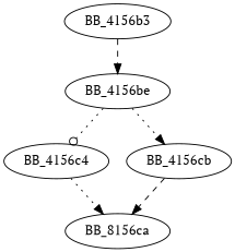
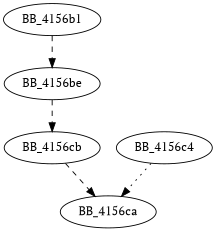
  digraph {
    fontname="PT Serif"
    node [fontname="PT Serif"]
    edge [arrowhead=normal fontname="PT Serif" style=dashed]
-   BB_4156b1 [label=BB_4156b3]
+   BB_4156b1
    BB_4156be
    BB_4156c4
    BB_4156cb
-   BB_4156ca [label=BB_8156ca]
+   BB_4156ca
    BB_4156b1 -> BB_4156be
-   BB_4156be -> BB_4156c4 [arrowhead=odot style=dotted]
-   BB_4156be -> BB_4156cb [style=dotted]
+   BB_4156be -> BB_4156cb
    BB_4156c4 -> BB_4156ca [style=dotted]
    BB_4156cb -> BB_4156ca
  }
